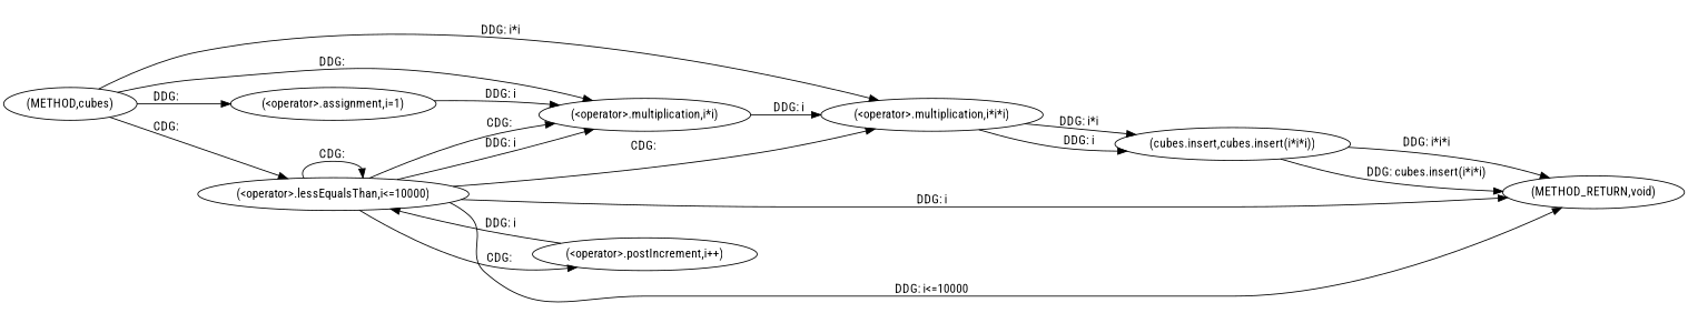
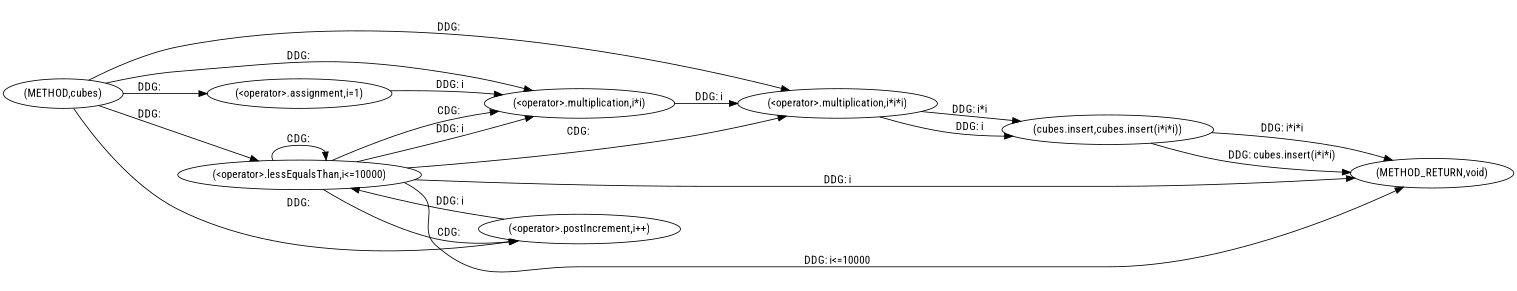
  digraph {
    fontname="Roboto Condensed"
    rankdir=LR
    node [fontname="Roboto Condensed"]
    edge [fontname="Roboto Condensed"]
    n1 [label="(METHOD,cubes)"]
    n2 [label="(<operator>.assignment,i=1)"]
    n3 [label="(<operator>.lessEqualsThan,i<=10000)"]
    n4 [label="(<operator>.postIncrement,i++)"]
    n5 [label="(<operator>.multiplication,i*i*i)"]
    n6 [label="(<operator>.multiplication,i*i)"]
    n7 [label="(METHOD_RETURN,void)"]
    n8 [label="(cubes.insert,cubes.insert(i*i*i))"]
    n1 -> n2 [label="DDG: "]
-   n1 -> n3 [label="CDG: "]
-   n1 -> n5 [label="DDG: i*i"]
+   n1 -> n3 [label="DDG: "]
+   n1 -> n4 [label="DDG: "]
+   n1 -> n5 [label="DDG: "]
    n1 -> n6 [label="DDG: "]
    n2 -> n6 [label="DDG: i"]
    n3 -> n3 [label="CDG: "]
    n3 -> n4 [label="CDG: "]
    n3 -> n5 [label="CDG: "]
    n3 -> n6 [label="DDG: i"]
    n3 -> n6 [label="CDG: "]
    n3 -> n7 [label="DDG: i"]
    n3 -> n7 [label="DDG: i<=10000"]
    n4 -> n3 [label="DDG: i"]
    n5 -> n8 [label="DDG: i*i"]
    n5 -> n8 [label="DDG: i"]
    n6 -> n5 [label="DDG: i"]
    n8 -> n7 [label="DDG: i*i*i"]
    n8 -> n7 [label="DDG: cubes.insert(i*i*i)"]
  }
